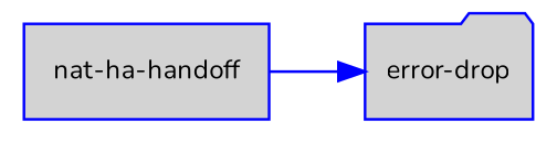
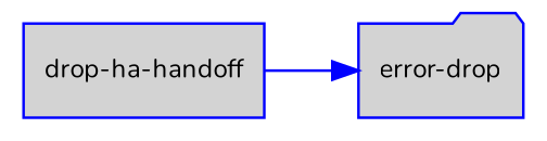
  digraph {
    rankdir=LR
    fontname=Nunito
    node [color=blue fillcolor=lightgray fontcolor=black fontsize=10 style=filled fontname=Nunito]
-   "nat-ha-handoff" [shape=box]
+   "nat-ha-handoff" [shape=box label="drop-ha-handoff"]
    "error-drop" [shape=folder]
    "nat-ha-handoff" -> "error-drop" [fontsize=8 color=blue fontname=Nunito]
  }
